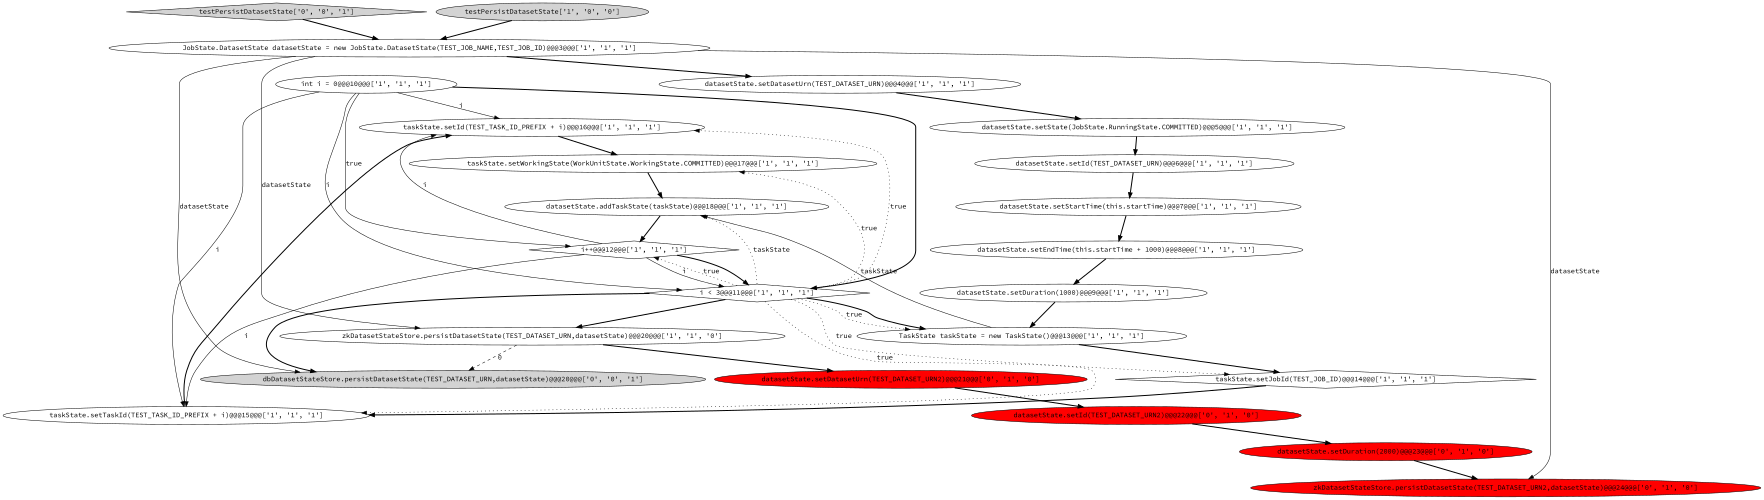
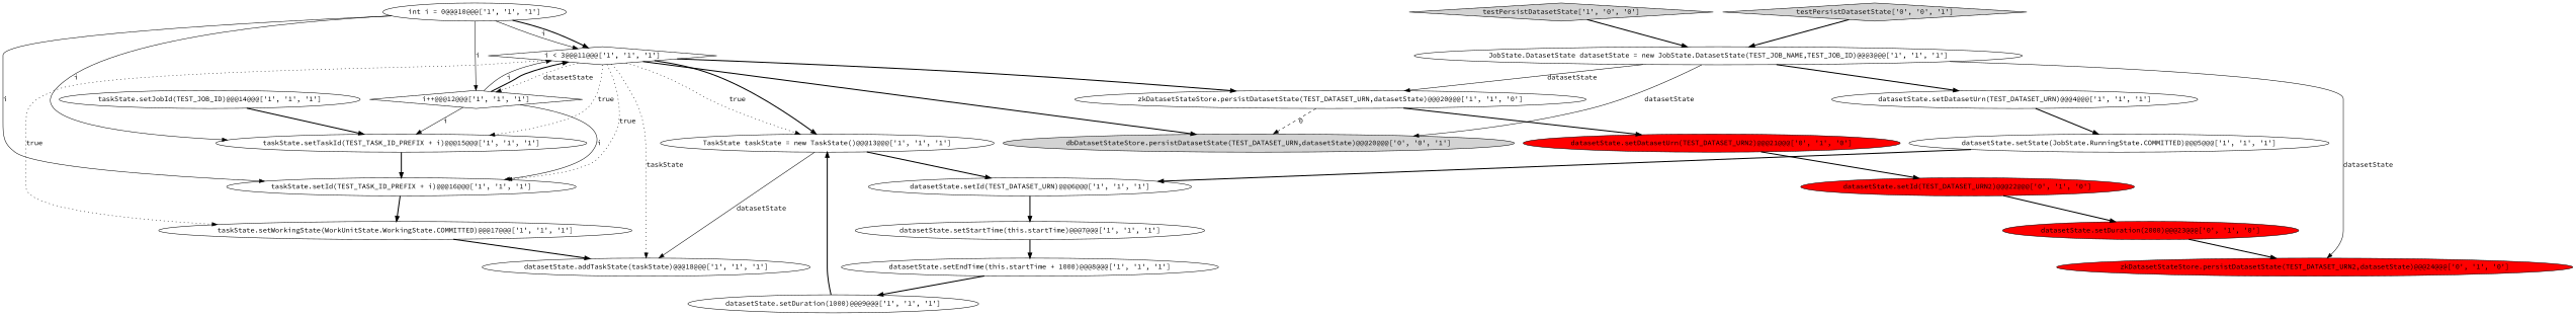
  digraph {
    fontname="Source Code Pro"
    node [fillcolor=white fontname="Source Code Pro" shape=ellipse style=filled]
    edge [fontname="Source Code Pro" style=bold]
    n1 [label="int i = 0@@@10@@@['1', '1', '1']"]
    n2 [label="taskState.setId(TEST_TASK_ID_PREFIX + i)@@@16@@@['1', '1', '1']"]
    n3 [label="i < 3@@@11@@@['1', '1', '1']" shape=diamond]
    n4 [label="taskState.setTaskId(TEST_TASK_ID_PREFIX + i)@@@15@@@['1', '1', '1']"]
    n5 [label="i++@@@12@@@['1', '1', '1']" shape=diamond]
    n6 [label="taskState.setWorkingState(WorkUnitState.WorkingState.COMMITTED)@@@17@@@['1', '1', '1']"]
    n7 [fillcolor=lightgray label="dbDatasetStateStore.persistDatasetState(TEST_DATASET_URN,datasetState)@@@20@@@['0', '0', '1']"]
    n8 [label="zkDatasetStateStore.persistDatasetState(TEST_DATASET_URN,datasetState)@@@20@@@['1', '1', '0']"]
    n9 [label="datasetState.addTaskState(taskState)@@@18@@@['1', '1', '1']"]
    n10 [label="TaskState taskState = new TaskState()@@@13@@@['1', '1', '1']"]
-   n11 [label="taskState.setJobId(TEST_JOB_ID)@@@14@@@['1', '1', '1']" shape=diamond]
+   n11 [label="taskState.setJobId(TEST_JOB_ID)@@@14@@@['1', '1', '1']"]
    n12 [label="datasetState.setId(TEST_DATASET_URN)@@@6@@@['1', '1', '1']"]
    n13 [label="datasetState.setStartTime(this.startTime)@@@7@@@['1', '1', '1']"]
    n14 [label="datasetState.setEndTime(this.startTime + 1000)@@@8@@@['1', '1', '1']"]
    n15 [label="JobState.DatasetState datasetState = new JobState.DatasetState(TEST_JOB_NAME,TEST_JOB_ID)@@@3@@@['1', '1', '1']"]
    n16 [fillcolor=red label="zkDatasetStateStore.persistDatasetState(TEST_DATASET_URN2,datasetState)@@@24@@@['0', '1', '0']"]
    n17 [label="datasetState.setDatasetUrn(TEST_DATASET_URN)@@@4@@@['1', '1', '1']"]
    n18 [label="datasetState.setState(JobState.RunningState.COMMITTED)@@@5@@@['1', '1', '1']"]
    n19 [fillcolor=red label="datasetState.setDatasetUrn(TEST_DATASET_URN2)@@@21@@@['0', '1', '0']"]
    n20 [fillcolor=lightgray label="testPersistDatasetState['0', '0', '1']" shape=diamond]
    n21 [label="datasetState.setDuration(1000)@@@9@@@['1', '1', '1']"]
    n22 [fillcolor=red label="datasetState.setId(TEST_DATASET_URN2)@@@22@@@['0', '1', '0']"]
    n23 [fillcolor=red label="datasetState.setDuration(2000)@@@23@@@['0', '1', '0']"]
-   n24 [fillcolor=lightgray label="testPersistDatasetState['1', '0', '0']"]
+   n24 [fillcolor=lightgray label="testPersistDatasetState['1', '0', '0']" shape=diamond]
    n1 -> n2 [label=i style=solid]
    n1 -> n3
    n1 -> n3 [label=i style=solid]
    n1 -> n4 [label=i style=solid]
-   n1 -> n5 [label=true style=solid]
+   n1 -> n5 [label=i style=solid]
    n2 -> n6
    n3 -> n2 [label=true style=dotted]
    n3 -> n4 [label=true style=dotted]
-   n3 -> n5 [label=true style=dotted]
+   n3 -> n5 [label=datasetState style=dotted]
    n3 -> n6 [label=true style=dotted]
    n3 -> n7
    n3 -> n8
    n3 -> n9 [label=taskState style=dotted]
    n3 -> n10
    n3 -> n10 [label=true style=dotted]
-   n3 -> n11 [label=true style=dotted]
    n4 -> n2
    n5 -> n2 [label=i style=solid]
    n5 -> n3 [label=i style=solid]
    n5 -> n3
    n5 -> n4 [label=i style=solid]
    n6 -> n9
    n8 -> n7 [label=0 style=dashed]
    n8 -> n19
-   n9 -> n5
-   n10 -> n9 [label=taskState style=solid]
-   n10 -> n11
+   n10 -> n9 [label=datasetState style=solid]
+   n10 -> n12
    n11 -> n4
    n12 -> n13
    n13 -> n14
    n14 -> n21
    n15 -> n7 [label=datasetState style=solid]
    n15 -> n8 [label=datasetState style=solid]
    n15 -> n16 [label=datasetState style=solid]
    n15 -> n17
    n17 -> n18
    n18 -> n12
    n19 -> n22
    n20 -> n15
    n21 -> n10
    n22 -> n23
    n23 -> n16
    n24 -> n15
  }
